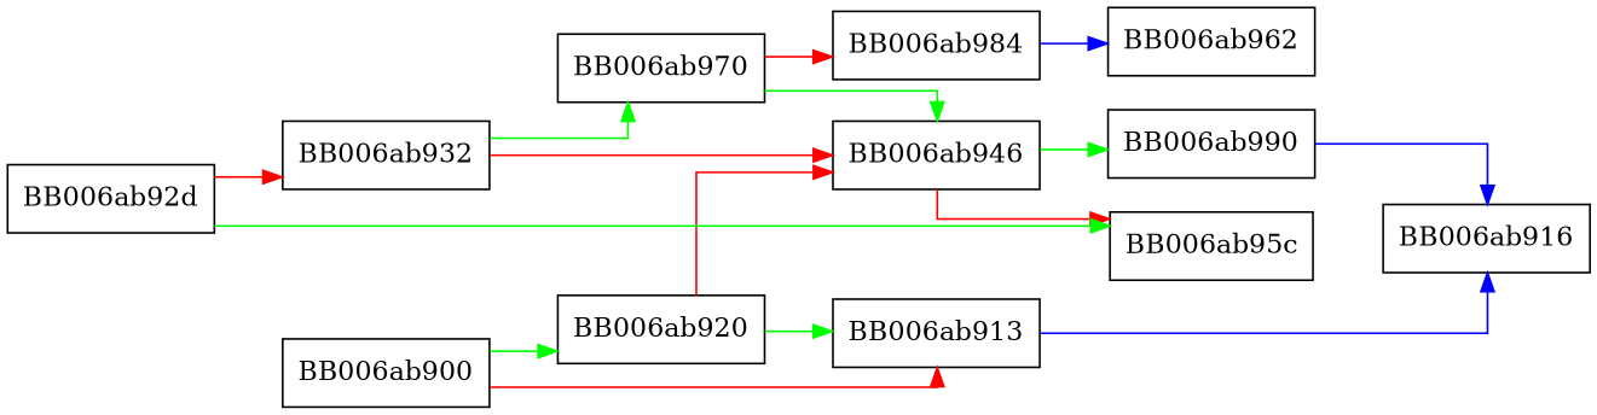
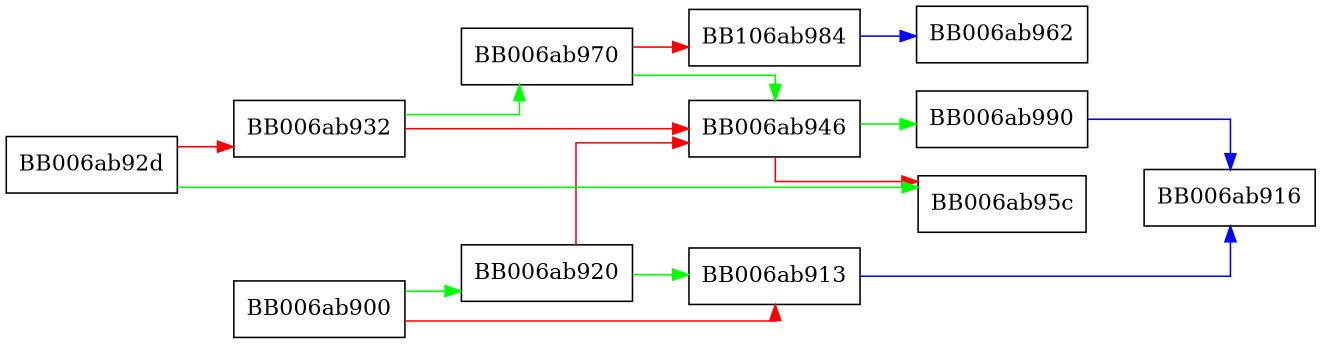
  digraph {
    rankdir=LR
    splines=ortho
    node [shape=box]
    edge [color=green]
    BB006ab900
    BB006ab920
    BB006ab913
    BB006ab946
    BB006ab916
    BB006ab92d
    BB006ab95c
    BB006ab932
    BB006ab970
-   BB006ab984
+   BB006ab984 [label=BB106ab984]
    BB006ab990
    BB006ab962
    BB006ab900 -> BB006ab920
    BB006ab900 -> BB006ab913 [color=red]
    BB006ab920 -> BB006ab913
    BB006ab920 -> BB006ab946 [color=red]
    BB006ab913 -> BB006ab916 [color=blue]
    BB006ab946 -> BB006ab95c [color=red]
    BB006ab946 -> BB006ab990
    BB006ab92d -> BB006ab95c
    BB006ab92d -> BB006ab932 [color=red]
    BB006ab932 -> BB006ab946 [color=red]
    BB006ab932 -> BB006ab970
    BB006ab970 -> BB006ab946
    BB006ab970 -> BB006ab984 [color=red]
    BB006ab984 -> BB006ab962 [color=blue]
    BB006ab990 -> BB006ab916 [color=blue]
  }
